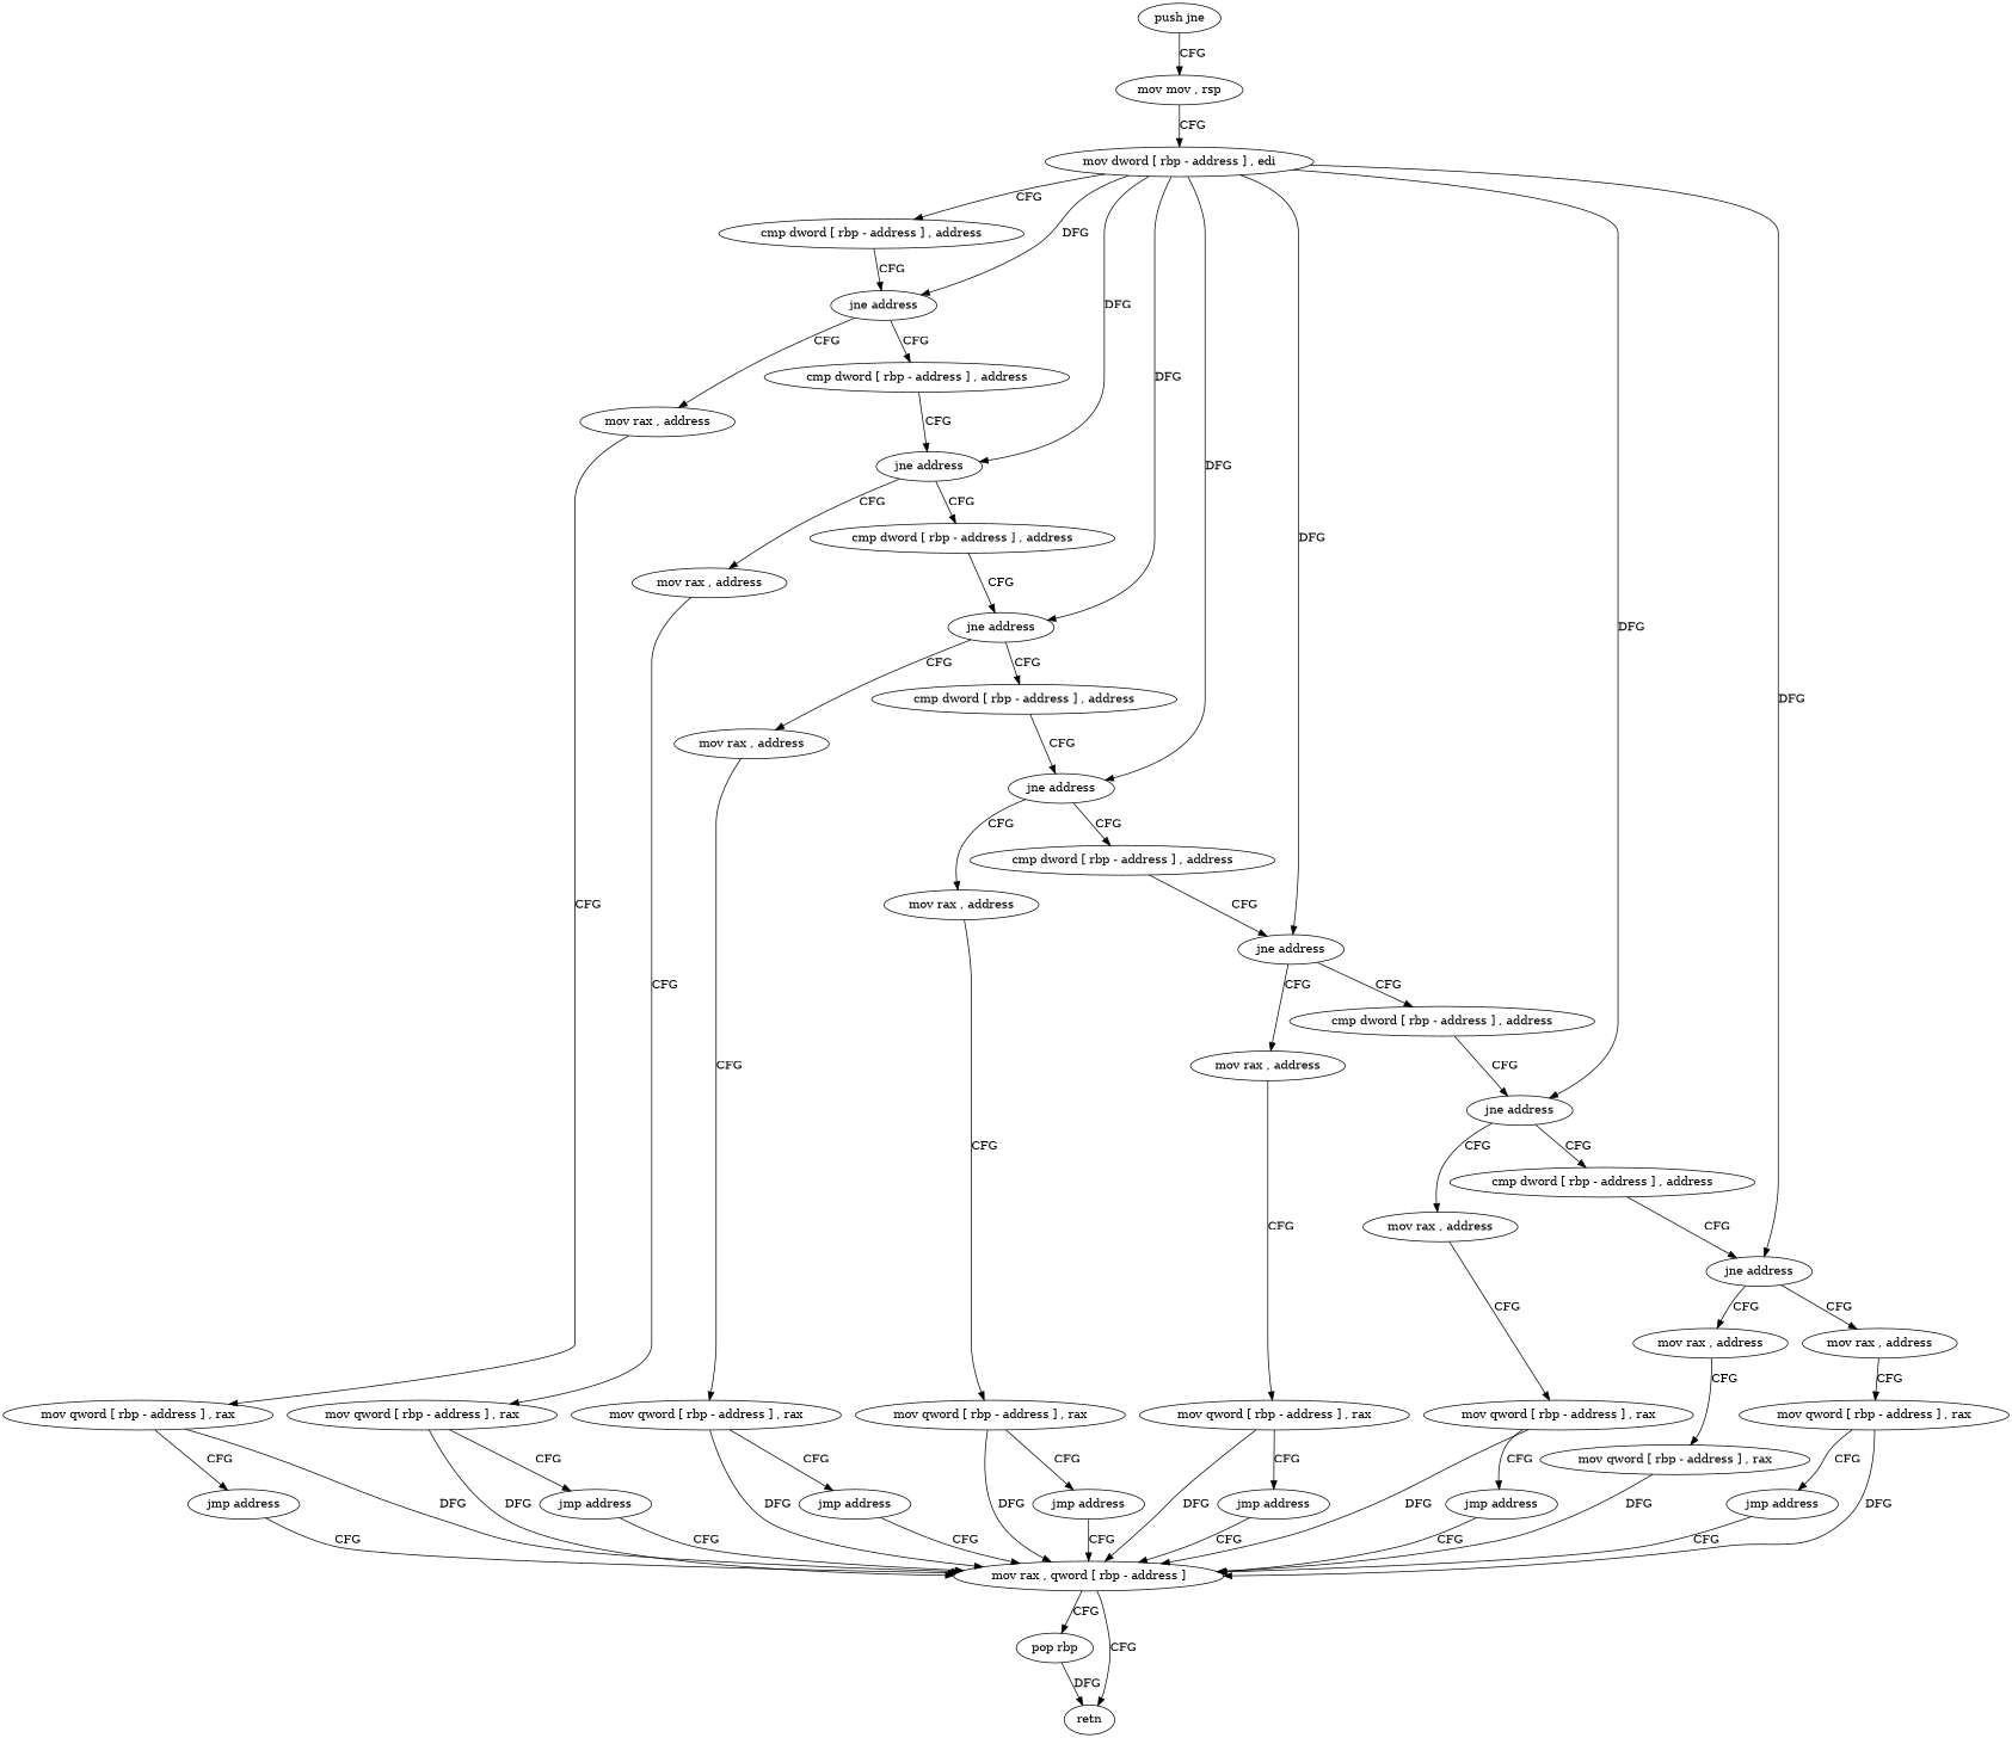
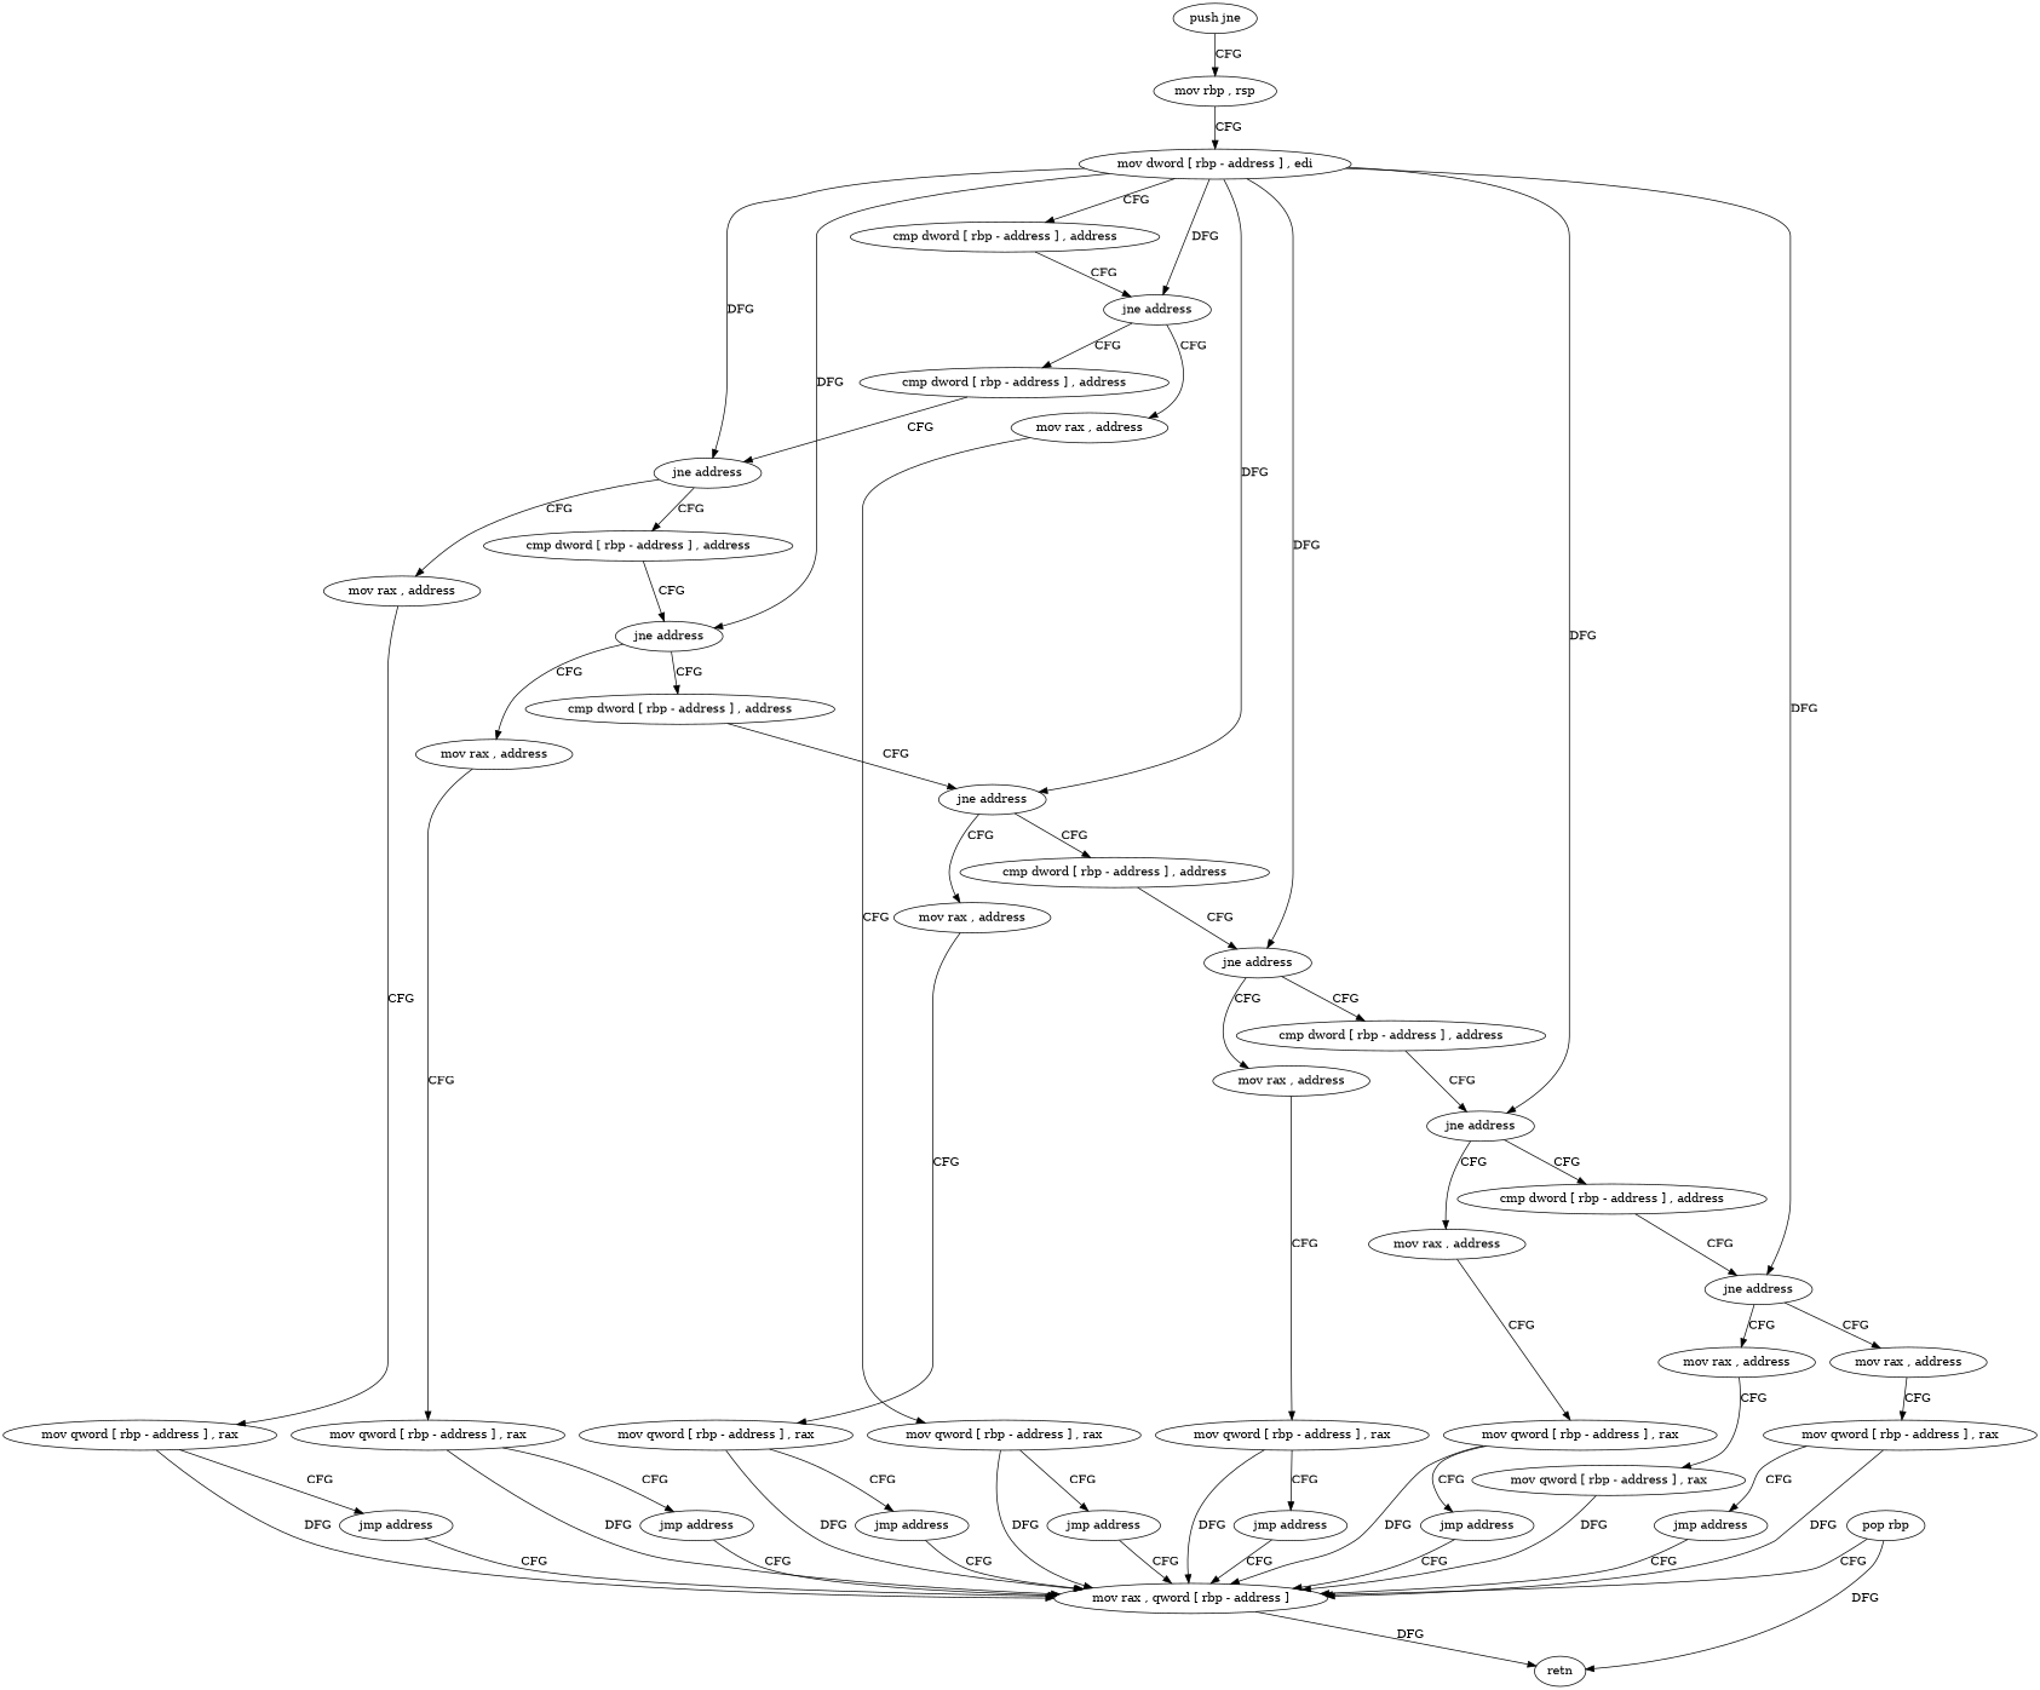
  digraph {
    n1 [label="push jne"]
-   n2 [label="mov mov , rsp"]
+   n2 [label="mov rbp , rsp"]
    n3 [label="mov dword [ rbp - address ] , edi"]
    n4 [label="cmp dword [ rbp - address ] , address"]
    n5 [label="jne address"]
    n6 [label="jne address"]
    n7 [label="jne address"]
    n8 [label="jne address"]
    n9 [label="jne address"]
    n10 [label="jne address"]
    n11 [label="jne address"]
    n12 [label="cmp dword [ rbp - address ] , address"]
    n13 [label="mov rax , address"]
    n14 [label="cmp dword [ rbp - address ] , address"]
    n15 [label="mov rax , address"]
    n16 [label="cmp dword [ rbp - address ] , address"]
    n17 [label="mov rax , address"]
    n18 [label="cmp dword [ rbp - address ] , address"]
    n19 [label="mov rax , address"]
    n20 [label="cmp dword [ rbp - address ] , address"]
    n21 [label="mov rax , address"]
    n22 [label="cmp dword [ rbp - address ] , address"]
    n23 [label="mov rax , address"]
    n24 [label="mov rax , address"]
    n25 [label="mov rax , address"]
    n26 [label="mov qword [ rbp - address ] , rax"]
    n27 [label="jmp address"]
    n28 [label="mov rax , qword [ rbp - address ]"]
    n29 [label="mov qword [ rbp - address ] , rax"]
    n30 [label="jmp address"]
    n31 [label="pop rbp"]
    n32 [label=retn]
    n33 [label="mov qword [ rbp - address ] , rax"]
    n34 [label="jmp address"]
    n35 [label="mov qword [ rbp - address ] , rax"]
    n36 [label="jmp address"]
    n37 [label="mov qword [ rbp - address ] , rax"]
    n38 [label="jmp address"]
    n39 [label="mov qword [ rbp - address ] , rax"]
    n40 [label="jmp address"]
    n41 [label="mov qword [ rbp - address ] , rax"]
    n42 [label="mov qword [ rbp - address ] , rax"]
    n43 [label="jmp address"]
    n1 -> n2 [label=CFG]
    n2 -> n3 [label=CFG]
    n3 -> n4 [label=CFG]
    n3 -> n5 [label=DFG]
    n3 -> n6 [label=DFG]
    n3 -> n7 [label=DFG]
    n3 -> n8 [label=DFG]
    n3 -> n9 [label=DFG]
    n3 -> n10 [label=DFG]
    n3 -> n11 [label=DFG]
    n4 -> n5 [label=CFG]
    n5 -> n12 [label=CFG]
    n5 -> n13 [label=CFG]
    n6 -> n14 [label=CFG]
    n6 -> n15 [label=CFG]
    n7 -> n16 [label=CFG]
    n7 -> n17 [label=CFG]
    n8 -> n18 [label=CFG]
    n8 -> n19 [label=CFG]
    n9 -> n20 [label=CFG]
    n9 -> n21 [label=CFG]
    n10 -> n22 [label=CFG]
    n10 -> n23 [label=CFG]
    n11 -> n24 [label=CFG]
    n11 -> n25 [label=CFG]
    n12 -> n6 [label=CFG]
    n13 -> n26 [label=CFG]
    n14 -> n7 [label=CFG]
    n15 -> n29 [label=CFG]
    n16 -> n8 [label=CFG]
    n17 -> n33 [label=CFG]
    n18 -> n9 [label=CFG]
    n19 -> n35 [label=CFG]
    n20 -> n10 [label=CFG]
    n21 -> n37 [label=CFG]
    n22 -> n11 [label=CFG]
    n23 -> n39 [label=CFG]
    n24 -> n41 [label=CFG]
    n25 -> n42 [label=CFG]
    n26 -> n27 [label=CFG]
    n26 -> n28 [label=DFG]
    n27 -> n28 [label=CFG]
-   n28 -> n31 [label=CFG]
-   n28 -> n32 [label=CFG]
+   n31 -> n28 [label=CFG]
+   n28 -> n32 [label=DFG]
    n29 -> n28 [label=DFG]
    n29 -> n30 [label=CFG]
    n30 -> n28 [label=CFG]
    n31 -> n32 [label=DFG]
    n33 -> n28 [label=DFG]
    n33 -> n34 [label=CFG]
    n34 -> n28 [label=CFG]
    n35 -> n28 [label=DFG]
    n35 -> n36 [label=CFG]
    n36 -> n28 [label=CFG]
    n37 -> n28 [label=DFG]
    n37 -> n38 [label=CFG]
    n38 -> n28 [label=CFG]
    n39 -> n28 [label=DFG]
    n39 -> n40 [label=CFG]
    n40 -> n28 [label=CFG]
    n41 -> n28 [label=DFG]
    n42 -> n28 [label=DFG]
    n42 -> n43 [label=CFG]
    n43 -> n28 [label=CFG]
  }
